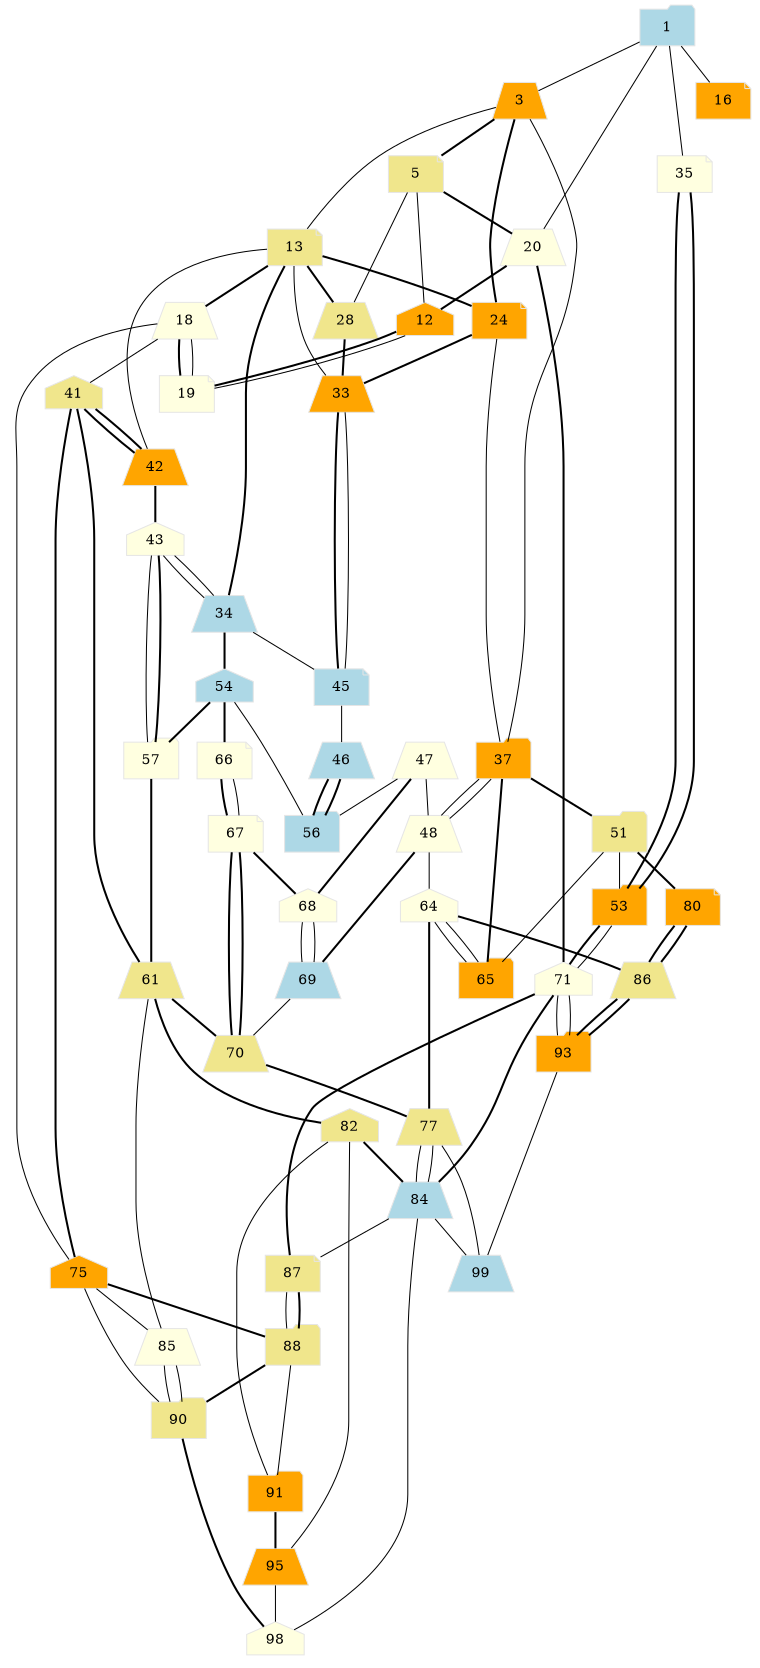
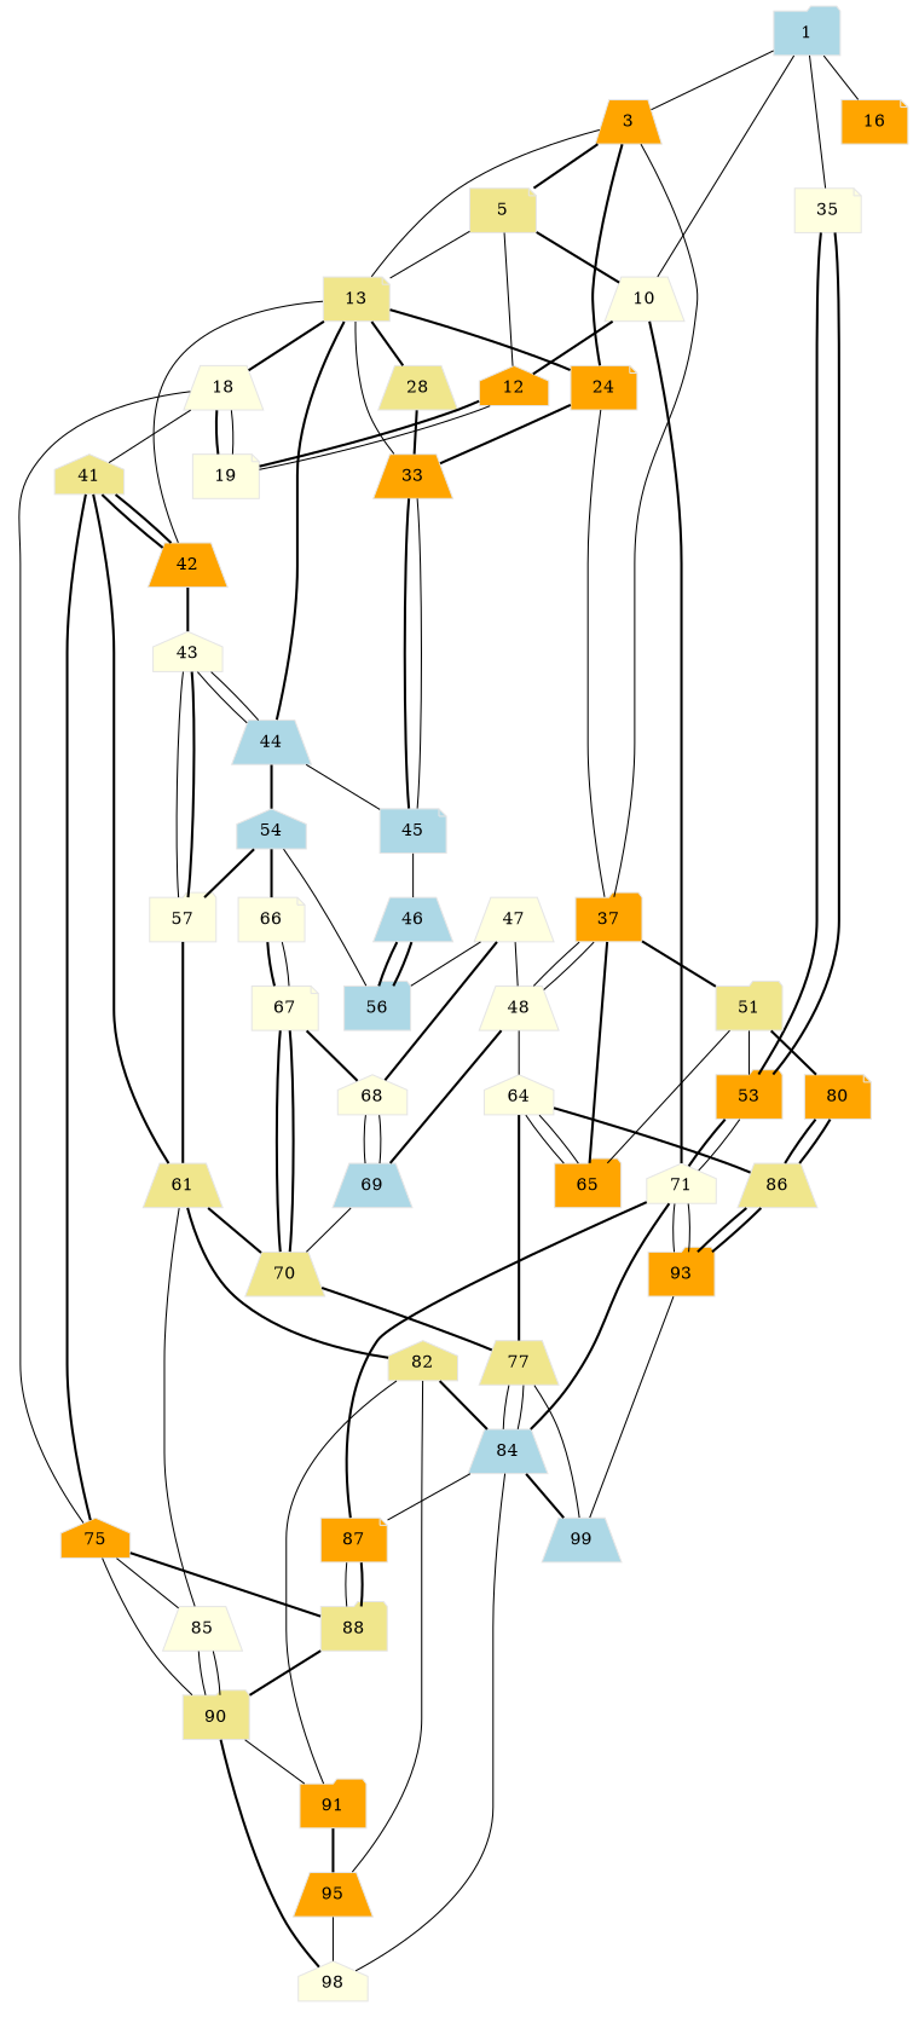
  graph {
    node [color=gray90 fillcolor=orange shape=trapezium style=filled]
    edge [style=bold]
    1 [fillcolor=lightblue shape=folder super="+2+7"]
    3 [super="+4+25"]
-   10 [fillcolor=lightyellow label=20]
+   10 [fillcolor=lightyellow]
    16 [shape=note]
    35 [fillcolor=lightyellow shape=note]
    5 [fillcolor=khaki shape=note super="+6+11"]
    13 [fillcolor=khaki shape=note super="+14+17"]
    24 [shape=note super="+36"]
    37 [shape=folder super="+38"]
    12 [shape=house]
    71 [fillcolor=lightyellow shape=house super="+72"]
    53 [shape=folder]
    18 [fillcolor=lightyellow super="+29"]
    28 [fillcolor=khaki]
    33 [super="+34"]
    42
-   44 [fillcolor=lightblue super="+49" label=34]
+   44 [fillcolor=lightblue super="+49"]
    48 [fillcolor=lightyellow super="+63"]
    51 [fillcolor=khaki shape=folder super="+73+52"]
    65 [shape=folder]
    19 [fillcolor=lightyellow shape=note]
-   87 [fillcolor=khaki shape=note]
+   87 [shape=note]
    84 [fillcolor=lightblue super="+100"]
    93 [shape=folder]
    88 [fillcolor=khaki shape=folder]
    41 [fillcolor=khaki shape=house super="+60"]
    75 [shape=house super="+89+76"]
    45 [fillcolor=lightblue shape=note]
    43 [fillcolor=lightyellow shape=house]
    54 [fillcolor=lightblue shape=house super="+58+55"]
    61 [fillcolor=khaki super="+62+81"]
    85 [fillcolor=lightyellow]
    90 [fillcolor=khaki shape=folder super="+94"]
    46 [fillcolor=lightblue]
    64 [fillcolor=lightyellow shape=house super="+79"]
    69 [fillcolor=lightblue]
    80 [shape=note]
    70 [fillcolor=khaki super="+74"]
    82 [fillcolor=khaki shape=house super="+83"]
    57 [fillcolor=lightyellow shape=folder]
    56 [fillcolor=lightblue shape=folder]
    66 [fillcolor=lightyellow shape=note]
    47 [fillcolor=lightyellow super="+59"]
    68 [fillcolor=lightyellow shape=house]
    77 [fillcolor=khaki super="+78"]
    86 [fillcolor=khaki]
    67 [fillcolor=lightyellow shape=note]
    91 [shape=folder super="+92"]
    95 [super="+96"]
    99 [fillcolor=lightblue]
    98 [fillcolor=lightyellow shape=house]
    1 -- 3 [style=solid weight=2]
    1 -- 10 [style=solid]
    1 -- 16 [style=solid weight=3]
    1 -- 35 [style=solid weight=2]
    3 -- 5
    3 -- 13 [style=solid]
    3 -- 24
    3 -- 37 [style=solid]
    10 -- 12
    10 -- 71
    35 -- 53
    35 -- 53
    5 -- 10
-   5 -- 28 [style=solid]
+   5 -- 13 [style=solid]
    5 -- 12 [style=solid]
    13 -- 24
    13 -- 18 [weight=2]
    13 -- 28 [weight=2]
    13 -- 33 [style=solid]
    13 -- 42 [style=solid]
    13 -- 44
    24 -- 37 [style=solid]
    24 -- 33
    37 -- 48 [style=solid]
    37 -- 48 [style=solid]
    37 -- 51
    37 -- 65
    12 -- 19
    12 -- 19 [style=solid]
    71 -- 87
    71 -- 84
    71 -- 93 [style=solid]
    71 -- 93 [style=solid]
    53 -- 71
    53 -- 71 [style=solid]
    18 -- 19 [weight=2]
    18 -- 19 [style=solid]
    18 -- 41 [style=solid]
    18 -- 75 [style=solid]
    28 -- 33
    33 -- 45
    33 -- 45 [style=solid]
    42 -- 43
    44 -- 45 [style=solid]
    44 -- 54
    48 -- 64 [style=solid]
    48 -- 69
    51 -- 53 [style=solid]
    51 -- 65 [style=solid]
    51 -- 80 [weight=2]
    87 -- 88 [style=solid]
    87 -- 88
    84 -- 87 [style=solid]
-   84 -- 99 [style=solid]
+   84 -- 99
    84 -- 98 [style=solid]
    93 -- 99 [style=solid]
    88 -- 90
    41 -- 42
    41 -- 42
    41 -- 75
    41 -- 61
    75 -- 88
    75 -- 85 [style=solid]
    75 -- 90 [style=solid]
    45 -- 46 [style=solid]
    43 -- 44 [style=solid]
    43 -- 44 [style=solid]
    43 -- 57 [style=solid]
    43 -- 57
    54 -- 57
    54 -- 56 [style=solid]
    54 -- 66 [weight=2]
    61 -- 85 [style=solid]
    61 -- 70
    61 -- 82
    85 -- 90 [style=solid]
    85 -- 90 [style=solid]
-   88 -- 91 [style=solid]
+   90 -- 91 [style=solid]
    90 -- 98
    46 -- 56
    46 -- 56
    64 -- 65 [style=solid]
    64 -- 65 [style=solid]
    64 -- 77
    64 -- 86
    69 -- 70 [style=solid]
    80 -- 86
    80 -- 86
    70 -- 77
    82 -- 84
    82 -- 91 [style=solid]
    82 -- 95 [style=solid]
    57 -- 61
    66 -- 67
    66 -- 67 [style=solid]
    47 -- 48 [style=solid]
    47 -- 56 [style=solid]
    47 -- 68
    68 -- 69 [style=solid]
    68 -- 69 [style=solid]
    77 -- 84 [style=solid]
    77 -- 84 [style=solid]
    77 -- 99 [style=solid]
    86 -- 93
    86 -- 93
    67 -- 70
    67 -- 70
    67 -- 68
    91 -- 95 [weight=2]
    95 -- 98 [style=solid]
  }
